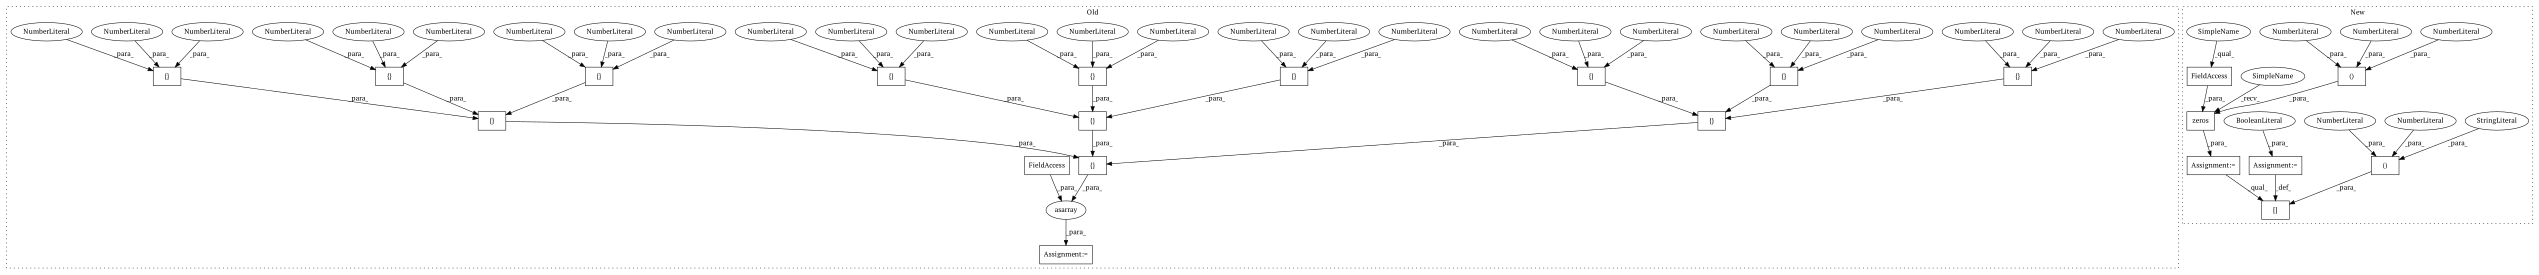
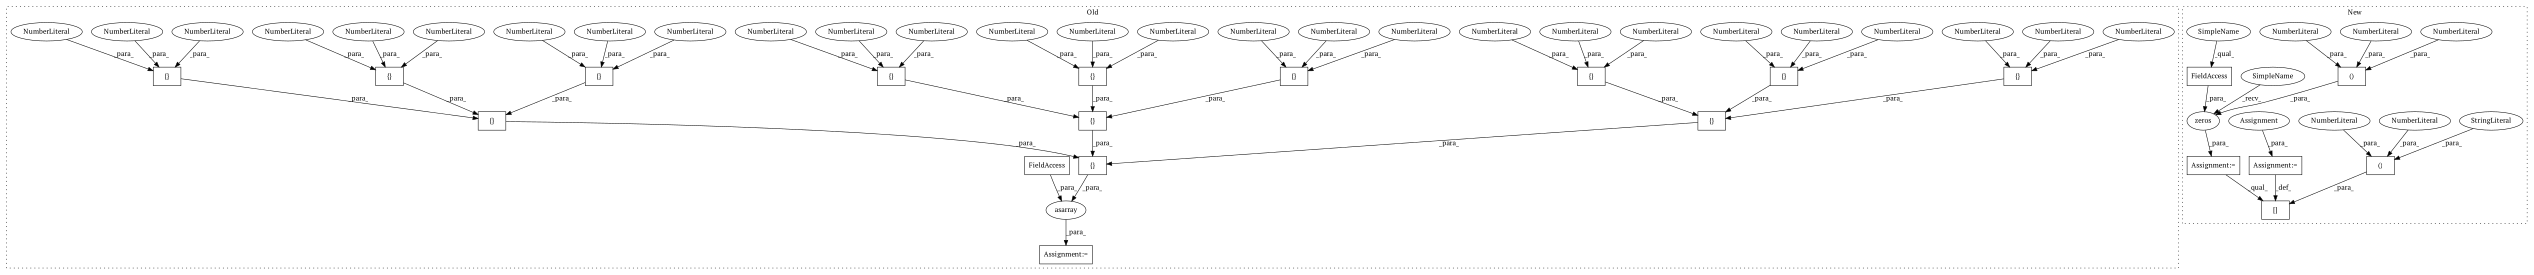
  digraph {
    fontname="PT Serif"
    node [a=34 fontname="PT Serif" l=1 s=2580 shape=ellipse]
    edge [fontname="PT Serif"]
    n1 [a=4 l="1,1" label="{}" s="2007,2013" shape=box]
    n2 [a=7 label="Assignment:=" s=1943 shape=box]
    n3 [label=NumberLiteral s=2010]
    n4 [label=NumberLiteral s=2008]
    n5 [label=NumberLiteral s=2012]
    n6 [a=4 l="1,1" label="{}" s="2033,2039" shape=box]
    n7 [label=NumberLiteral s=2036]
    n8 [a=4 l="1,1" label="{}" s="1971,2049" shape=box]
    n9 [label=NumberLiteral s=2038]
    n10 [label=NumberLiteral s=2034]
    n11 [a=4 l="1,1" label="{}" s="1973,1979" shape=box]
    n12 [label=NumberLiteral s=1974]
    n13 [label=NumberLiteral s=1976]
    n14 [label=NumberLiteral s=1978]
    n15 [a=32 l="8,1" label=asarray s="1950,2055"]
    n16 [a=4 l="1,1" label="{}" s="1999,2005" shape=box]
    n17 [label=NumberLiteral s=2002]
    n18 [label=NumberLiteral s=2000]
    n19 [a=4 l="1,1" label="{}" s="2024,2048" shape=box]
    n20 [label=NumberLiteral s=2004]
    n21 [a=4 l="1,1" label="{}" s="1981,1987" shape=box]
    n22 [label=NumberLiteral s=1984]
    n23 [a=4 l="1,1" label="{}" s="2025,2031" shape=box]
    n24 [label=NumberLiteral s=1982]
    n25 [label=NumberLiteral s=2028]
    n26 [label=NumberLiteral s=2030]
    n27 [label=NumberLiteral s=1986]
    n28 [label=NumberLiteral s=2026]
    n29 [a=4 l="1,1" label="{}" s="1989,1995" shape=box]
    n30 [label=NumberLiteral s=1994]
    n31 [a=4 l="1,1" label="{}" s="2015,2021" shape=box]
    n32 [label=NumberLiteral s=2020]
    n33 [label=NumberLiteral s=2018]
    n34 [label=NumberLiteral s=1992]
    n35 [label=NumberLiteral s=2016]
    n36 [a=4 l="1,1" label="{}" s="1998,2022" shape=box]
    n37 [label=NumberLiteral s=1990]
    n38 [a=4 l="1,1" label="{}" s="2041,2047" shape=box]
    n39 [label=NumberLiteral s=2046]
    n40 [label=NumberLiteral s=2042]
    n41 [label=NumberLiteral s=2044]
    n42 [a=4 l="1,1" label="{}" s="1972,1996" shape=box]
    n43 [a=22 l=4 label=FieldAccess s=2051 shape=box]
-   n44 [a=32 l="11,1" label=zeros s="2569,2621" shape=box]
+   n44 [a=32 l="11,1" label=zeros s="2569,2621"]
    n45 [a=7 label="Assignment:=" s=2562 shape=box]
    n46 [a=106 l=29 label="()" shape=box]
    n47 [a=2 l="10,2" label="[]" s="2628,2682" shape=box]
    n48 [a=7 label="Assignment:=" s=2684 shape=box]
    n49 [a=106 l=44 label="()" s=2638 shape=box]
    n50 [a=45 l=16 label=StringLiteral s=2652]
    n51 [label=NumberLiteral s=2608]
    n52 [label=NumberLiteral s=2638]
    n53 [label=NumberLiteral s=2594]
    n54 [label=NumberLiteral]
    n55 [label=NumberLiteral s=2681]
    n56 [a=22 l=10 label=FieldAccess s=2611 shape=box]
-   n57 [a=9 l=4 label=BooleanLiteral s=2685]
+   n57 [a=9 l=4 label=Assignment s=2685]
    n58 [a=42 l=5 label=SimpleName s=2563]
    n59 [a=42 l=5 label=SimpleName s=2611]
    subgraph cluster_1 {
      label=Old
      style=dotted
      n1
      n2
      n3
      n4
      n5
      n6
      n7
      n8
      n9
      n10
      n11
      n12
      n13
      n14
      n15
      n16
      n17
      n18
      n19
      n20
      n21
      n22
      n23
      n24
      n25
      n26
      n27
      n28
      n29
      n30
      n31
      n32
      n33
      n34
      n35
      n36
      n37
      n38
      n39
      n40
      n41
      n42
      n43
    }
    subgraph cluster_2 {
      label=New
      style=dotted
      n44
      n45
      n46
      n47
      n48
      n49
      n50
      n51
      n52
      n53
      n54
      n55
      n56
      n57
      n58
      n59
    }
    n1 -> n36 [label=_para_]
    n3 -> n1 [label=_para_]
    n4 -> n1 [label=_para_]
    n5 -> n1 [label=_para_]
    n6 -> n19 [label=_para_]
    n7 -> n6 [label=_para_]
    n8 -> n15 [label=_para_]
    n9 -> n6 [label=_para_]
    n10 -> n6 [label=_para_]
    n11 -> n42 [label=_para_]
    n12 -> n11 [label=_para_]
    n13 -> n11 [label=_para_]
    n14 -> n11 [label=_para_]
    n15 -> n2 [label=_para_]
    n16 -> n36 [label=_para_]
    n17 -> n16 [label=_para_]
    n18 -> n16 [label=_para_]
    n19 -> n8 [label=_para_]
    n20 -> n16 [label=_para_]
    n21 -> n42 [label=_para_]
    n22 -> n21 [label=_para_]
    n23 -> n19 [label=_para_]
    n24 -> n21 [label=_para_]
    n25 -> n23 [label=_para_]
    n26 -> n23 [label=_para_]
    n27 -> n21 [label=_para_]
    n28 -> n23 [label=_para_]
    n29 -> n42 [label=_para_]
    n30 -> n29 [label=_para_]
    n31 -> n36 [label=_para_]
    n32 -> n31 [label=_para_]
    n33 -> n31 [label=_para_]
    n34 -> n29 [label=_para_]
    n35 -> n31 [label=_para_]
    n36 -> n8 [label=_para_]
    n37 -> n29 [label=_para_]
    n38 -> n19 [label=_para_]
    n39 -> n38 [label=_para_]
    n40 -> n38 [label=_para_]
    n41 -> n38 [label=_para_]
    n42 -> n8 [label=_para_]
    n43 -> n15 [label=_para_]
    n44 -> n45 [label=_para_]
    n45 -> n47 [label=_qual_]
    n46 -> n44 [label=_para_]
    n48 -> n47 [label=_def_]
    n49 -> n47 [label=_para_]
    n50 -> n49 [label=_para_]
    n51 -> n46 [label=_para_]
    n52 -> n49 [label=_para_]
    n53 -> n46 [label=_para_]
    n54 -> n46 [label=_para_]
    n55 -> n49 [label=_para_]
    n56 -> n44 [label=_para_]
    n57 -> n48 [label=_para_]
    n58 -> n44 [label=_recv_]
    n59 -> n56 [label=_qual_]
  }
